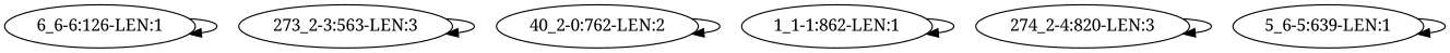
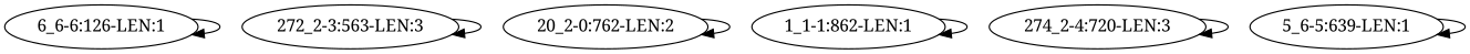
  digraph {
    fontname="Noto Serif"
    node [fontname="Noto Serif"]
    edge [fontname="Noto Serif"]
    "6_6-6:126-LEN:1"
-   "273_2-3:563-LEN:3"
-   "20_2-0:762-LEN:2" [label="40_2-0:762-LEN:2"]
+   "273_2-3:563-LEN:3" [label="272_2-3:563-LEN:3"]
+   "20_2-0:762-LEN:2"
    "1_1-1:862-LEN:1"
-   "274_2-4:720-LEN:3" [label="274_2-4:820-LEN:3"]
+   "274_2-4:720-LEN:3"
    n6 [label="5_6-5:639-LEN:1"]
    "6_6-6:126-LEN:1" -> "6_6-6:126-LEN:1"
    "273_2-3:563-LEN:3" -> "273_2-3:563-LEN:3"
    "20_2-0:762-LEN:2" -> "20_2-0:762-LEN:2"
    "1_1-1:862-LEN:1" -> "1_1-1:862-LEN:1"
    "274_2-4:720-LEN:3" -> "274_2-4:720-LEN:3"
    n6 -> n6
  }
